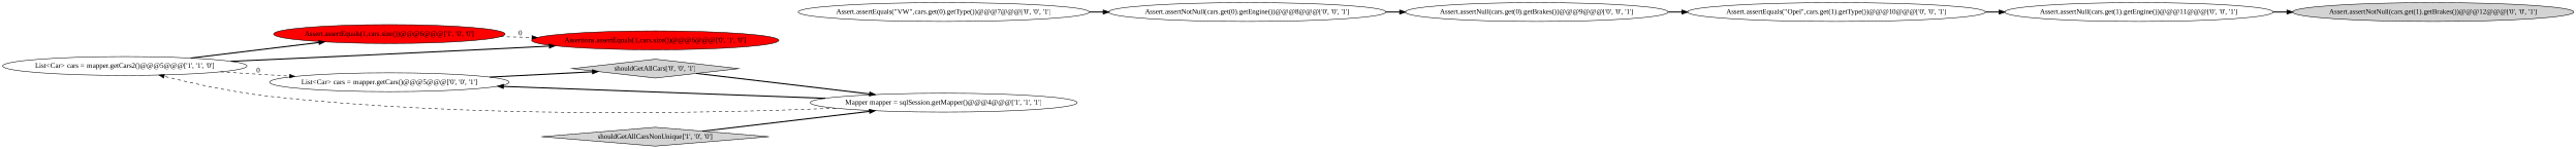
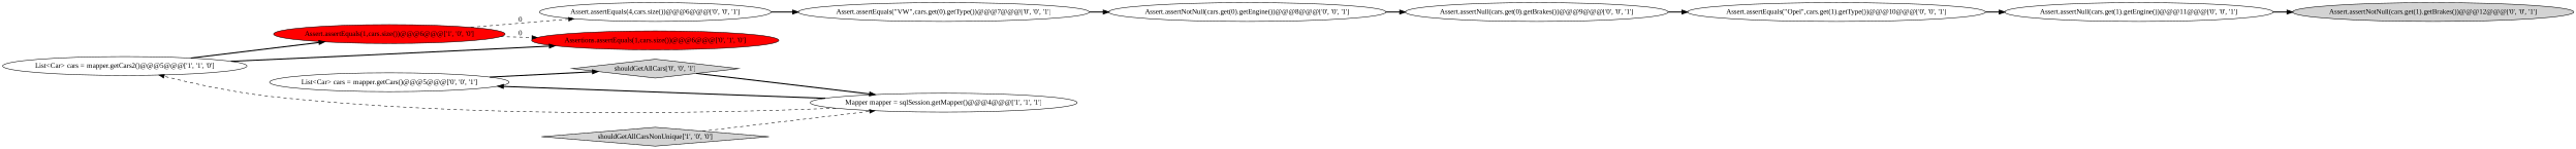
  digraph {
    fontname="Liberation Serif"
    rankdir=LR
    node [fillcolor=white fontname="Liberation Serif" shape=ellipse style=filled]
    edge [fontname="Liberation Serif" style=bold]
    n1 [label="Assert.assertEquals(\"Opel\",cars.get(1).getType())@@@10@@@['0', '0', '1']"]
    n2 [label="Assert.assertNull(cars.get(1).getEngine())@@@11@@@['0', '0', '1']"]
    n3 [fillcolor=lightgray label="Assert.assertNotNull(cars.get(1).getBrakes())@@@12@@@['0', '0', '1']"]
    n4 [label="List<Car> cars = mapper.getCars()@@@5@@@['0', '0', '1']"]
    n5 [fillcolor=lightgray label="shouldGetAllCars['0', '0', '1']" shape=diamond]
+   n6 [label="Assert.assertEquals(4,cars.size())@@@6@@@['0', '0', '1']"]
    n7 [label="Assert.assertEquals(\"VW\",cars.get(0).getType())@@@7@@@['0', '0', '1']"]
    n8 [label="Mapper mapper = sqlSession.getMapper()@@@4@@@['1', '1', '1']"]
    n9 [label="List<Car> cars = mapper.getCars2()@@@5@@@['1', '1', '0']"]
    n10 [fillcolor=lightgray label="shouldGetAllCarsNonUnique['1', '0', '0']" shape=diamond]
    n11 [label="Assert.assertNotNull(cars.get(0).getEngine())@@@8@@@['0', '0', '1']"]
    n12 [label="Assert.assertNull(cars.get(0).getBrakes())@@@9@@@['0', '0', '1']"]
    n13 [fillcolor=red label="Assert.assertEquals(1,cars.size())@@@6@@@['1', '0', '0']"]
    n14 [fillcolor=red label="Assertions.assertEquals(1,cars.size())@@@6@@@['0', '1', '0']"]
    n1 -> n2
    n2 -> n3
    n4 -> n5
    n5 -> n8
+   n6 -> n7
    n7 -> n11
    n8 -> n4
    n8 -> n9 [style=dashed]
-   n9 -> n4 [label=0 style=dashed]
    n9 -> n13
    n9 -> n14
-   n10 -> n8
+   n10 -> n8 [style=dashed]
    n11 -> n12
    n12 -> n1
+   n13 -> n6 [label=0 style=dashed]
    n13 -> n14 [label=0 style=dashed]
  }
